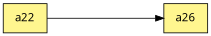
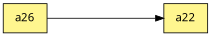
  digraph {
    rankdir=LR
    ranksep=2.0
    fontname="Noto Sans"
    node [fillcolor=khaki1 shape=record style=filled fontname="Noto Sans"]
    n1 [label="{a26}"]
    n2 [label="{a22}"]
-   n2 -> n1 [fontname="Noto Sans"]
+   n1 -> n2 [fontname="Noto Sans"]
  }
